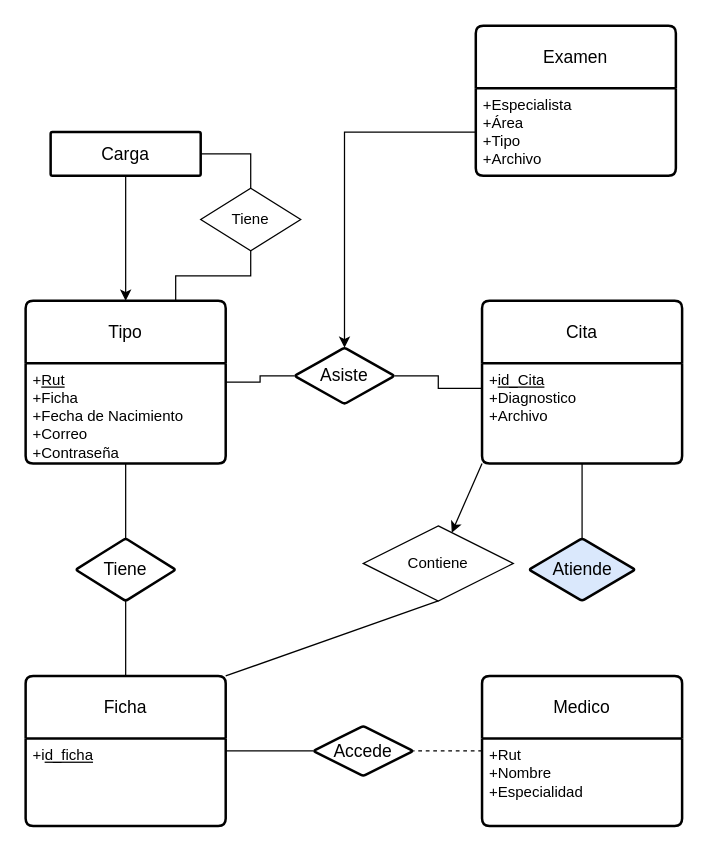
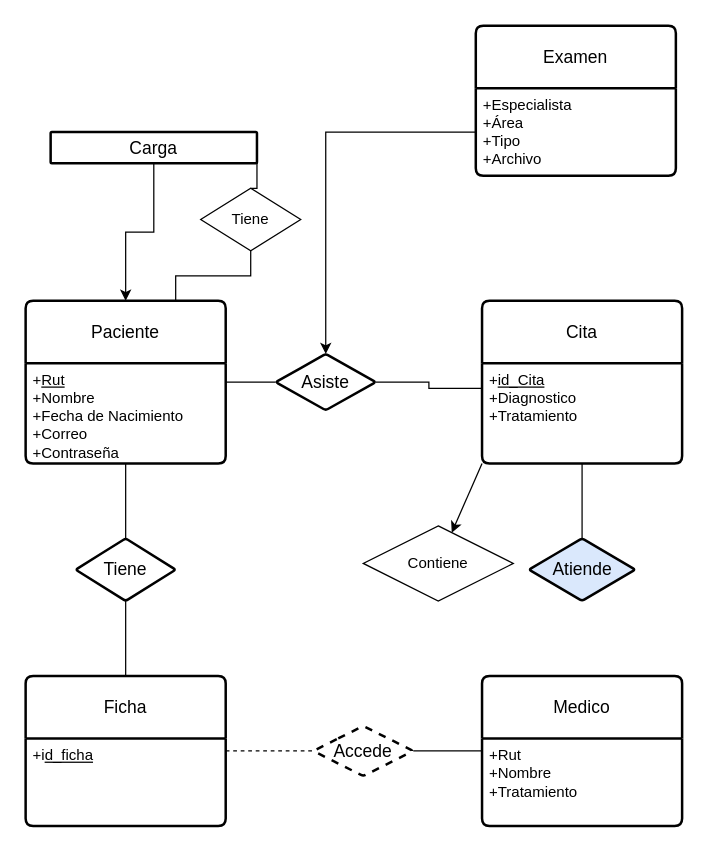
  <mxCell id="0" />
  <mxCell id="1" parent="0" />
  <mxCell id="2" value="" style="edgeStyle=orthogonalEdgeStyle;rounded=0;orthogonalLoop=1;jettySize=auto;html=1;endArrow=none;endFill=0;" edge="1" parent="1" source="4" target="20"><mxGeometry relative="1" as="geometry" /></mxCell>
  <mxCell id="3" style="edgeStyle=orthogonalEdgeStyle;rounded=0;orthogonalLoop=1;jettySize=auto;html=1;exitX=0.75;exitY=0;exitDx=0;exitDy=0;entryX=0.5;entryY=1;entryDx=0;entryDy=0;endArrow=none;endFill=0;" edge="1" parent="1" source="4" target="31"><mxGeometry relative="1" as="geometry" /></mxCell>
- <mxCell id="4" value="Tipo" style="swimlane;childLayout=stackLayout;horizontal=1;startSize=50;horizontalStack=0;rounded=1;fontSize=14;fontStyle=0;strokeWidth=2;resizeParent=0;resizeLast=1;shadow=0;dashed=0;align=center;arcSize=4;whiteSpace=wrap;html=1;" vertex="1" parent="1"><mxGeometry x="20" y="240" width="160" height="130" as="geometry" /></mxCell>
- <mxCell id="5" value="+&lt;u&gt;Rut&lt;/u&gt;&lt;br&gt;+Ficha&lt;br&gt;+Fecha de Nacimiento&lt;div&gt;+Correo&lt;/div&gt;&lt;div&gt;+Contraseña&lt;/div&gt;" style="align=left;strokeColor=none;fillColor=none;spacingLeft=4;fontSize=12;verticalAlign=top;resizable=0;rotatable=0;part=1;html=1;" vertex="1" parent="4"><mxGeometry y="50" width="160" height="80" as="geometry" /></mxCell>
- <mxCell id="6" value="" style="edgeStyle=orthogonalEdgeStyle;rounded=0;orthogonalLoop=1;jettySize=auto;html=1;endArrow=none;endFill=0;dashed=1;" edge="1" parent="1" source="7" target="22"><mxGeometry relative="1" as="geometry" /></mxCell>
+ <mxCell id="4" value="Paciente" style="swimlane;childLayout=stackLayout;horizontal=1;startSize=50;horizontalStack=0;rounded=1;fontSize=14;fontStyle=0;strokeWidth=2;resizeParent=0;resizeLast=1;shadow=0;dashed=0;align=center;arcSize=4;whiteSpace=wrap;html=1;" vertex="1" parent="1"><mxGeometry x="20" y="240" width="160" height="130" as="geometry" /></mxCell>
+ <mxCell id="5" value="+&lt;u&gt;Rut&lt;/u&gt;&lt;br&gt;+Nombre&lt;br&gt;+Fecha de Nacimiento&lt;div&gt;+Correo&lt;/div&gt;&lt;div&gt;+Contraseña&lt;/div&gt;" style="align=left;strokeColor=none;fillColor=none;spacingLeft=4;fontSize=12;verticalAlign=top;resizable=0;rotatable=0;part=1;html=1;" vertex="1" parent="4"><mxGeometry y="50" width="160" height="80" as="geometry" /></mxCell>
+ <mxCell id="6" value="" style="edgeStyle=orthogonalEdgeStyle;rounded=0;orthogonalLoop=1;jettySize=auto;html=1;endArrow=none;endFill=0;" edge="1" parent="1" source="7" target="22"><mxGeometry relative="1" as="geometry" /></mxCell>
  <mxCell id="7" value="Medico" style="swimlane;childLayout=stackLayout;horizontal=1;startSize=50;horizontalStack=0;rounded=1;fontSize=14;fontStyle=0;strokeWidth=2;resizeParent=0;resizeLast=1;shadow=0;dashed=0;align=center;arcSize=4;whiteSpace=wrap;html=1;" vertex="1" parent="1"><mxGeometry x="385" y="540" width="160" height="120" as="geometry" /></mxCell>
- <mxCell id="8" value="+Rut&lt;br&gt;+Nombre&lt;br&gt;&lt;div&gt;+Especialidad&lt;/div&gt;" style="align=left;strokeColor=none;fillColor=none;spacingLeft=4;fontSize=12;verticalAlign=top;resizable=0;rotatable=0;part=1;html=1;" vertex="1" parent="7"><mxGeometry y="50" width="160" height="70" as="geometry" /></mxCell>
+ <mxCell id="8" value="+Rut&lt;br&gt;+Nombre&lt;br&gt;&lt;div&gt;+Tratamiento&lt;/div&gt;" style="align=left;strokeColor=none;fillColor=none;spacingLeft=4;fontSize=12;verticalAlign=top;resizable=0;rotatable=0;part=1;html=1;" vertex="1" parent="7"><mxGeometry y="50" width="160" height="70" as="geometry" /></mxCell>
  <mxCell id="9" value="Cita" style="swimlane;childLayout=stackLayout;horizontal=1;startSize=50;horizontalStack=0;rounded=1;fontSize=14;fontStyle=0;strokeWidth=2;resizeParent=0;resizeLast=1;shadow=0;dashed=0;align=center;arcSize=4;whiteSpace=wrap;html=1;" vertex="1" parent="1"><mxGeometry x="385" y="240" width="160" height="130" as="geometry" /></mxCell>
- <mxCell id="10" value="&lt;div&gt;+&lt;u&gt;id_Cita&lt;/u&gt;&lt;/div&gt;+Diagnostico&lt;br&gt;+Archivo&lt;div&gt;&lt;br&gt;&lt;/div&gt;" style="align=left;strokeColor=none;fillColor=none;spacingLeft=4;fontSize=12;verticalAlign=top;resizable=0;rotatable=0;part=1;html=1;" vertex="1" parent="9"><mxGeometry y="50" width="160" height="80" as="geometry" /></mxCell>
+ <mxCell id="10" value="&lt;div&gt;+&lt;u&gt;id_Cita&lt;/u&gt;&lt;/div&gt;+Diagnostico&lt;br&gt;+Tratamiento&lt;div&gt;&lt;br&gt;&lt;/div&gt;" style="align=left;strokeColor=none;fillColor=none;spacingLeft=4;fontSize=12;verticalAlign=top;resizable=0;rotatable=0;part=1;html=1;" vertex="1" parent="9"><mxGeometry y="50" width="160" height="80" as="geometry" /></mxCell>
  <mxCell id="11" value="" style="edgeStyle=orthogonalEdgeStyle;rounded=0;orthogonalLoop=1;jettySize=auto;html=1;endArrow=none;endFill=0;" edge="1" parent="1" source="13" target="17"><mxGeometry relative="1" as="geometry" /></mxCell>
- <mxCell id="12" style="edgeStyle=orthogonalEdgeStyle;rounded=0;orthogonalLoop=1;jettySize=auto;html=1;entryX=0;entryY=0.5;entryDx=0;entryDy=0;endArrow=none;endFill=0;" edge="1" parent="1" source="13" target="22"><mxGeometry relative="1" as="geometry" /></mxCell>
+ <mxCell id="12" style="edgeStyle=orthogonalEdgeStyle;rounded=0;orthogonalLoop=1;jettySize=auto;html=1;entryX=0;entryY=0.5;entryDx=0;entryDy=0;endArrow=none;endFill=0;dashed=1;" edge="1" parent="1" source="13" target="22"><mxGeometry relative="1" as="geometry" /></mxCell>
  <mxCell id="13" value="Ficha" style="swimlane;childLayout=stackLayout;horizontal=1;startSize=50;horizontalStack=0;rounded=1;fontSize=14;fontStyle=0;strokeWidth=2;resizeParent=0;resizeLast=1;shadow=0;dashed=0;align=center;arcSize=4;whiteSpace=wrap;html=1;" vertex="1" parent="1"><mxGeometry x="20" y="540" width="160" height="120" as="geometry" /></mxCell>
  <mxCell id="14" value="+i&lt;u&gt;d_ficha&lt;/u&gt;" style="align=left;strokeColor=none;fillColor=none;spacingLeft=4;fontSize=12;verticalAlign=top;resizable=0;rotatable=0;part=1;html=1;" vertex="1" parent="13"><mxGeometry y="50" width="160" height="70" as="geometry" /></mxCell>
  <mxCell id="15" value="Examen" style="swimlane;childLayout=stackLayout;horizontal=1;startSize=50;horizontalStack=0;rounded=1;fontSize=14;fontStyle=0;strokeWidth=2;resizeParent=0;resizeLast=1;shadow=0;dashed=0;align=center;arcSize=4;whiteSpace=wrap;html=1;" vertex="1" parent="1"><mxGeometry x="380" y="20" width="160" height="120" as="geometry" /></mxCell>
  <mxCell id="16" value="+Especialista&lt;br&gt;+Área&lt;div&gt;+Tipo&lt;/div&gt;&lt;div&gt;+Archivo&lt;/div&gt;" style="align=left;strokeColor=none;fillColor=none;spacingLeft=4;fontSize=12;verticalAlign=top;resizable=0;rotatable=0;part=1;html=1;" vertex="1" parent="15"><mxGeometry y="50" width="160" height="70" as="geometry" /></mxCell>
  <mxCell id="17" value="Tiene" style="rhombus;whiteSpace=wrap;html=1;fontSize=14;fontStyle=0;startSize=50;rounded=1;strokeWidth=2;shadow=0;dashed=0;arcSize=4;" vertex="1" parent="1"><mxGeometry x="60" y="430" width="80" height="50" as="geometry" /></mxCell>
  <mxCell id="18" style="edgeStyle=orthogonalEdgeStyle;rounded=0;orthogonalLoop=1;jettySize=auto;html=1;entryX=0.5;entryY=0;entryDx=0;entryDy=0;endArrow=none;endFill=0;" edge="1" parent="1" source="5" target="17"><mxGeometry relative="1" as="geometry" /></mxCell>
  <mxCell id="19" style="edgeStyle=orthogonalEdgeStyle;rounded=0;orthogonalLoop=1;jettySize=auto;html=1;entryX=0;entryY=0.25;entryDx=0;entryDy=0;endArrow=none;endFill=0;" edge="1" parent="1" source="20" target="10"><mxGeometry relative="1" as="geometry" /></mxCell>
- <mxCell id="20" value="Asiste" style="rhombus;whiteSpace=wrap;html=1;fontSize=14;fontStyle=0;startSize=50;rounded=1;strokeWidth=2;shadow=0;dashed=0;arcSize=4;" vertex="1" parent="1"><mxGeometry x="235" y="277.5" width="80" height="45" as="geometry" /></mxCell>
+ <mxCell id="20" value="Asiste" style="rhombus;whiteSpace=wrap;html=1;fontSize=14;fontStyle=0;startSize=50;rounded=1;strokeWidth=2;shadow=0;dashed=0;arcSize=4;" vertex="1" parent="1"><mxGeometry x="220" y="282.5" width="80" height="45" as="geometry" /></mxCell>
  <mxCell id="21" style="edgeStyle=orthogonalEdgeStyle;rounded=0;orthogonalLoop=1;jettySize=auto;html=1;" edge="1" parent="1" source="16" target="20"><mxGeometry relative="1" as="geometry" /></mxCell>
- <mxCell id="22" value="Accede" style="rhombus;whiteSpace=wrap;html=1;fontSize=14;fontStyle=0;startSize=50;rounded=1;strokeWidth=2;shadow=0;dashed=0;arcSize=4;" vertex="1" parent="1"><mxGeometry x="250" y="580" width="80" height="40" as="geometry" /></mxCell>
+ <mxCell id="22" value="Accede" style="rhombus;whiteSpace=wrap;html=1;fontSize=14;fontStyle=0;startSize=50;rounded=1;strokeWidth=2;shadow=0;dashed=1;arcSize=4;" vertex="1" parent="1"><mxGeometry x="250" y="580" width="80" height="40" as="geometry" /></mxCell>
  <mxCell id="23" value="Atiende" style="rhombus;whiteSpace=wrap;html=1;fontSize=14;fontStyle=0;startSize=50;rounded=1;strokeWidth=2;shadow=0;dashed=0;arcSize=4;fillColor=#dae8fc;" vertex="1" parent="1"><mxGeometry x="422.5" y="430" width="85" height="50" as="geometry" /></mxCell>
  <mxCell id="24" style="edgeStyle=orthogonalEdgeStyle;rounded=0;orthogonalLoop=1;jettySize=auto;html=1;entryX=0.5;entryY=0;entryDx=0;entryDy=0;endArrow=none;endFill=0;" edge="1" parent="1" source="10" target="23"><mxGeometry relative="1" as="geometry" /></mxCell>
- <mxCell id="25" style="rounded=0;orthogonalLoop=1;jettySize=auto;html=1;exitX=0.5;exitY=1;exitDx=0;exitDy=0;entryX=1;entryY=0;entryDx=0;entryDy=0;endArrow=none;endFill=0;" edge="1" parent="1" source="26" target="13"><mxGeometry relative="1" as="geometry" /></mxCell>
  <mxCell id="26" value="Contiene" style="shape=rhombus;perimeter=rhombusPerimeter;whiteSpace=wrap;html=1;align=center;" vertex="1" parent="1"><mxGeometry x="290" y="420" width="120" height="60" as="geometry" /></mxCell>
  <mxCell id="27" style="rounded=0;orthogonalLoop=1;jettySize=auto;html=1;exitX=0;exitY=1;exitDx=0;exitDy=0;" edge="1" parent="1" source="10" target="26"><mxGeometry relative="1" as="geometry" /></mxCell>
  <mxCell id="28" style="edgeStyle=orthogonalEdgeStyle;rounded=0;orthogonalLoop=1;jettySize=auto;html=1;" edge="1" parent="1" source="29" target="4"><mxGeometry relative="1" as="geometry" /></mxCell>
- <mxCell id="29" value="Carga" style="whiteSpace=wrap;html=1;fontSize=14;fontStyle=0;startSize=50;rounded=1;strokeWidth=2;shadow=0;dashed=0;arcSize=4;" vertex="1" parent="1"><mxGeometry x="40" y="105" width="120" height="35" as="geometry" /></mxCell>
+ <mxCell id="29" value="Carga" style="whiteSpace=wrap;html=1;fontSize=14;fontStyle=0;startSize=50;rounded=1;strokeWidth=2;shadow=0;dashed=0;arcSize=4;" vertex="1" parent="1"><mxGeometry x="40" y="105" width="165" height="25" as="geometry" /></mxCell>
  <mxCell id="30" style="edgeStyle=orthogonalEdgeStyle;rounded=0;orthogonalLoop=1;jettySize=auto;html=1;exitX=0.5;exitY=0;exitDx=0;exitDy=0;entryX=1;entryY=0.5;entryDx=0;entryDy=0;endArrow=none;endFill=0;" edge="1" parent="1" source="31" target="29"><mxGeometry relative="1" as="geometry" /></mxCell>
  <mxCell id="31" value="Tiene" style="rhombus;whiteSpace=wrap;html=1;" vertex="1" parent="1"><mxGeometry x="160" y="150" width="80" height="50" as="geometry" /></mxCell>
